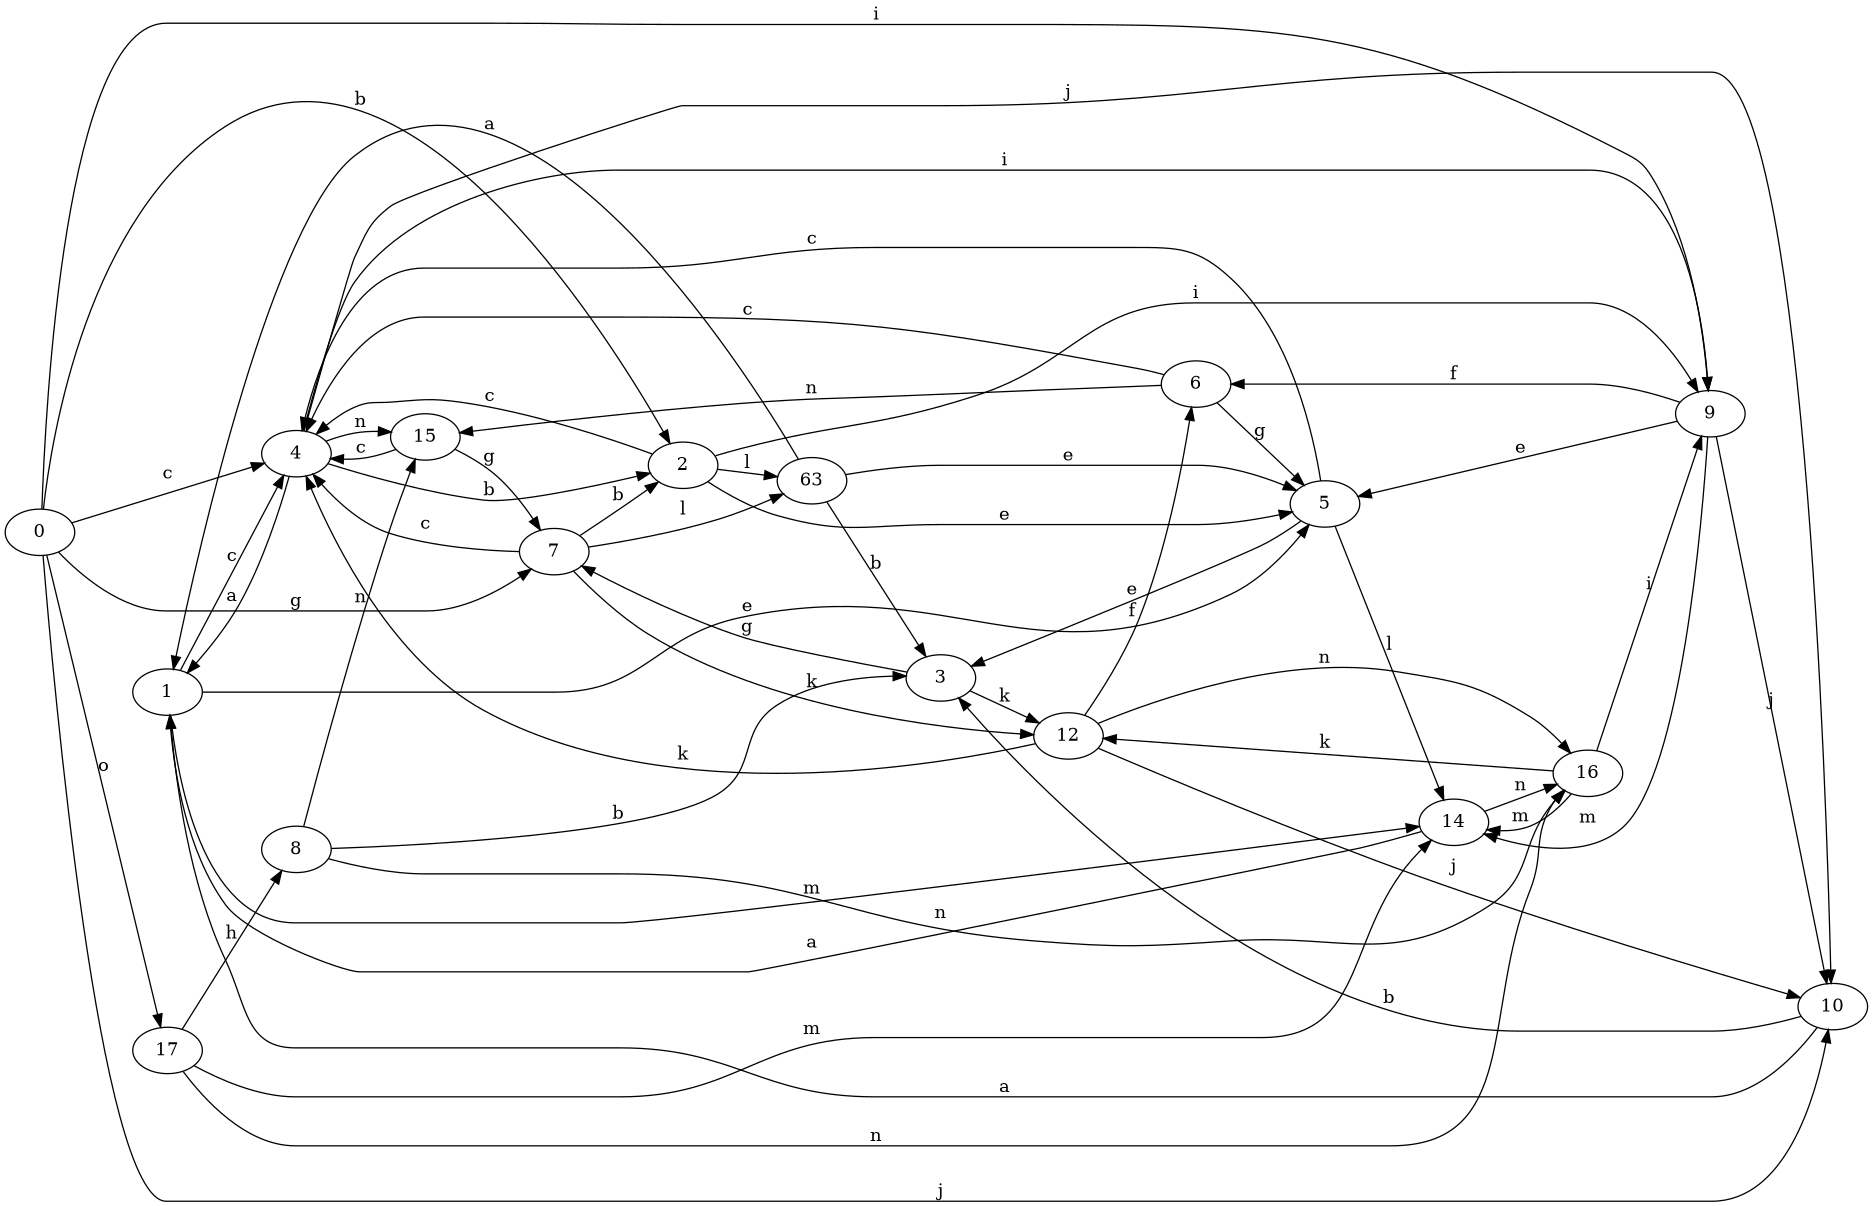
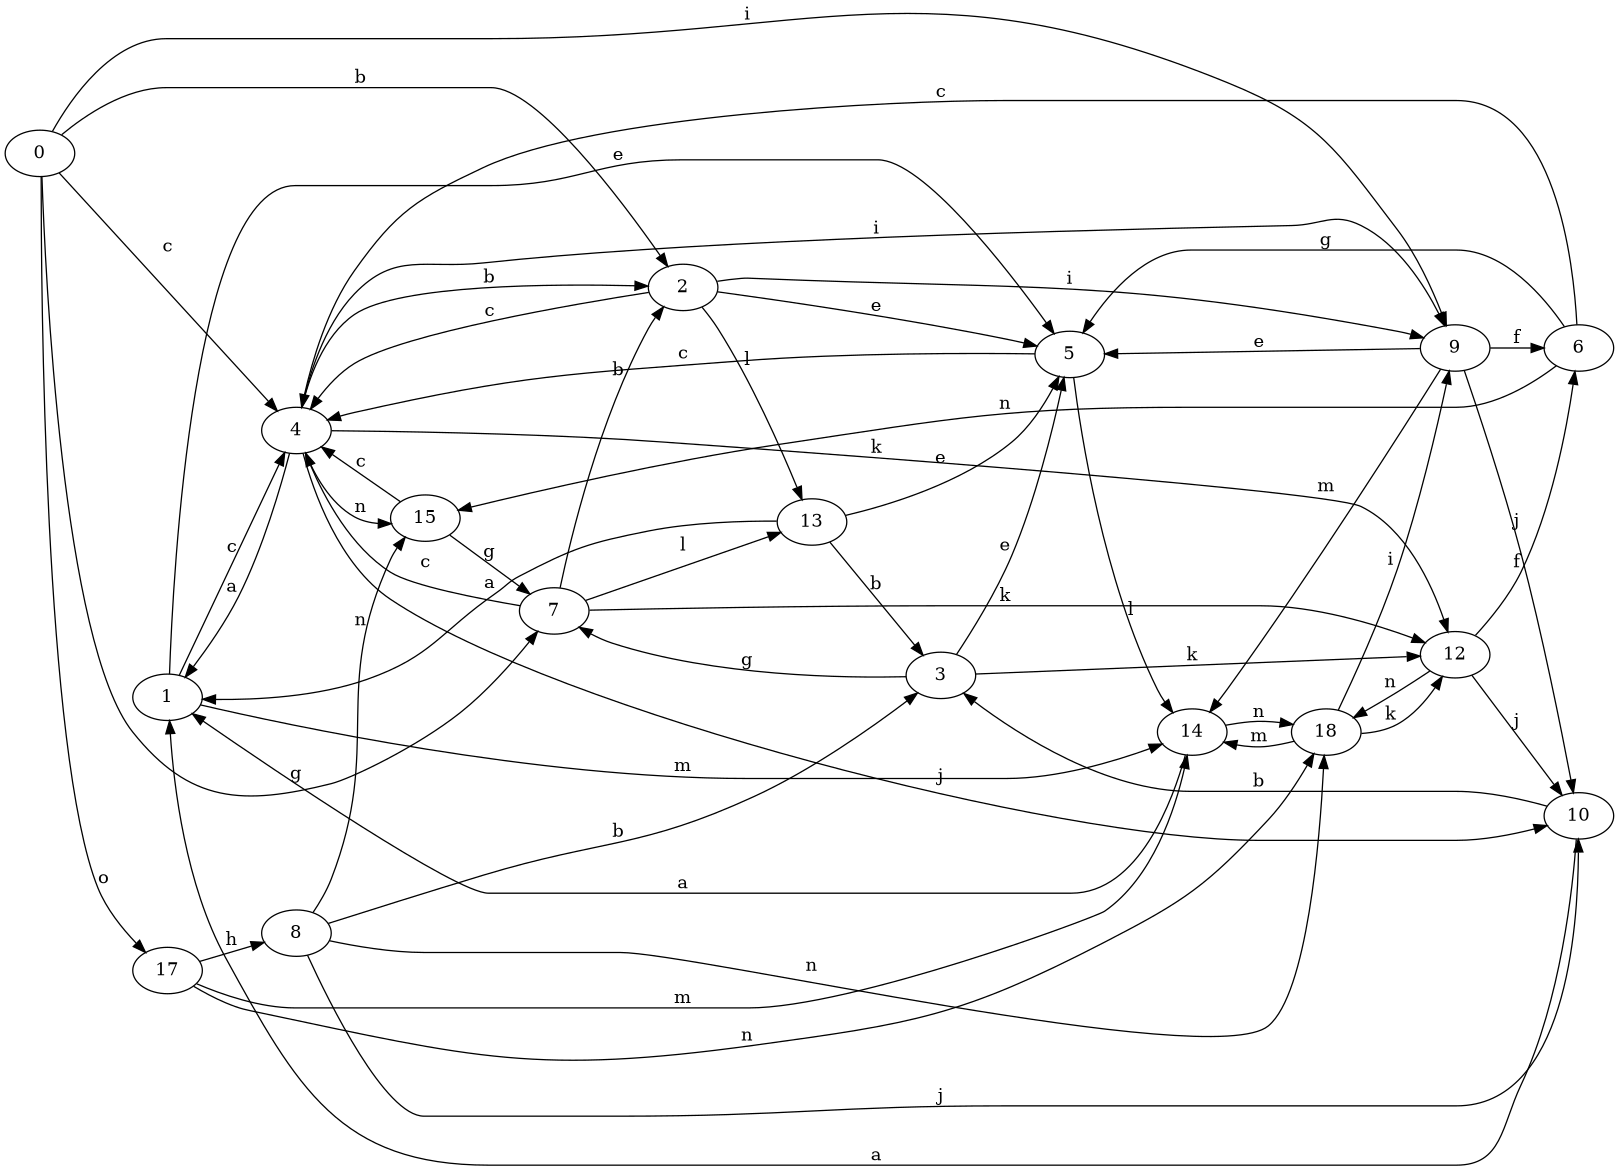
  strict digraph {
    rankdir=LR
    1
    4
    5
    14
    2
    9
    12
    10
    15
-   16
-   13 [label=63]
+   16 [label=18]
+   13
    6
    3
    7
    8
    0
    17
    1 -> 4 [label=c]
    1 -> 5 [label=e]
    1 -> 14 [label=m]
    4 -> 1 [label=a]
    4 -> 2 [label=b]
    4 -> 9 [label=i]
-   12 -> 4 [label=k]
+   4 -> 12 [label=k]
    4 -> 10 [label=j]
    4 -> 15 [label=n]
    5 -> 4 [label=c]
    5 -> 14 [label=l]
    14 -> 1 [label=a]
    14 -> 16 [label=n]
    2 -> 4 [label=c]
    2 -> 5 [label=e]
    2 -> 9 [label=i]
    2 -> 13 [label=l]
    9 -> 5 [label=e]
    9 -> 14 [label=m]
    9 -> 10 [label=j]
    9 -> 6 [label=f]
    12 -> 10 [label=j]
    12 -> 16 [label=n]
    12 -> 6 [label=f]
    10 -> 1 [label=a]
    10 -> 3 [label=b]
    15 -> 4 [label=c]
    15 -> 7 [label=g]
    16 -> 14 [label=m]
    16 -> 9 [label=i]
    16 -> 12 [label=k]
    13 -> 1 [label=a]
    13 -> 5 [label=e]
    13 -> 3 [label=b]
    6 -> 4 [label=c]
    6 -> 5 [label=g]
    6 -> 15 [label=n]
-   5 -> 3 [label=e]
+   3 -> 5 [label=e]
    3 -> 12 [label=k]
    3 -> 7 [label=g]
    7 -> 4 [label=c]
    7 -> 2 [label=b]
    7 -> 12 [label=k]
    7 -> 13 [label=l]
    8 -> 15 [label=n]
    8 -> 16 [label=n]
    8 -> 3 [label=b]
    0 -> 4 [label=c]
    0 -> 2 [label=b]
    0 -> 9 [label=i]
-   0 -> 10 [label=j]
+   8 -> 10 [label=j]
    0 -> 7 [label=g]
    0 -> 17 [label=o]
    17 -> 14 [label=m]
    17 -> 16 [label=n]
    17 -> 8 [label=h]
  }
